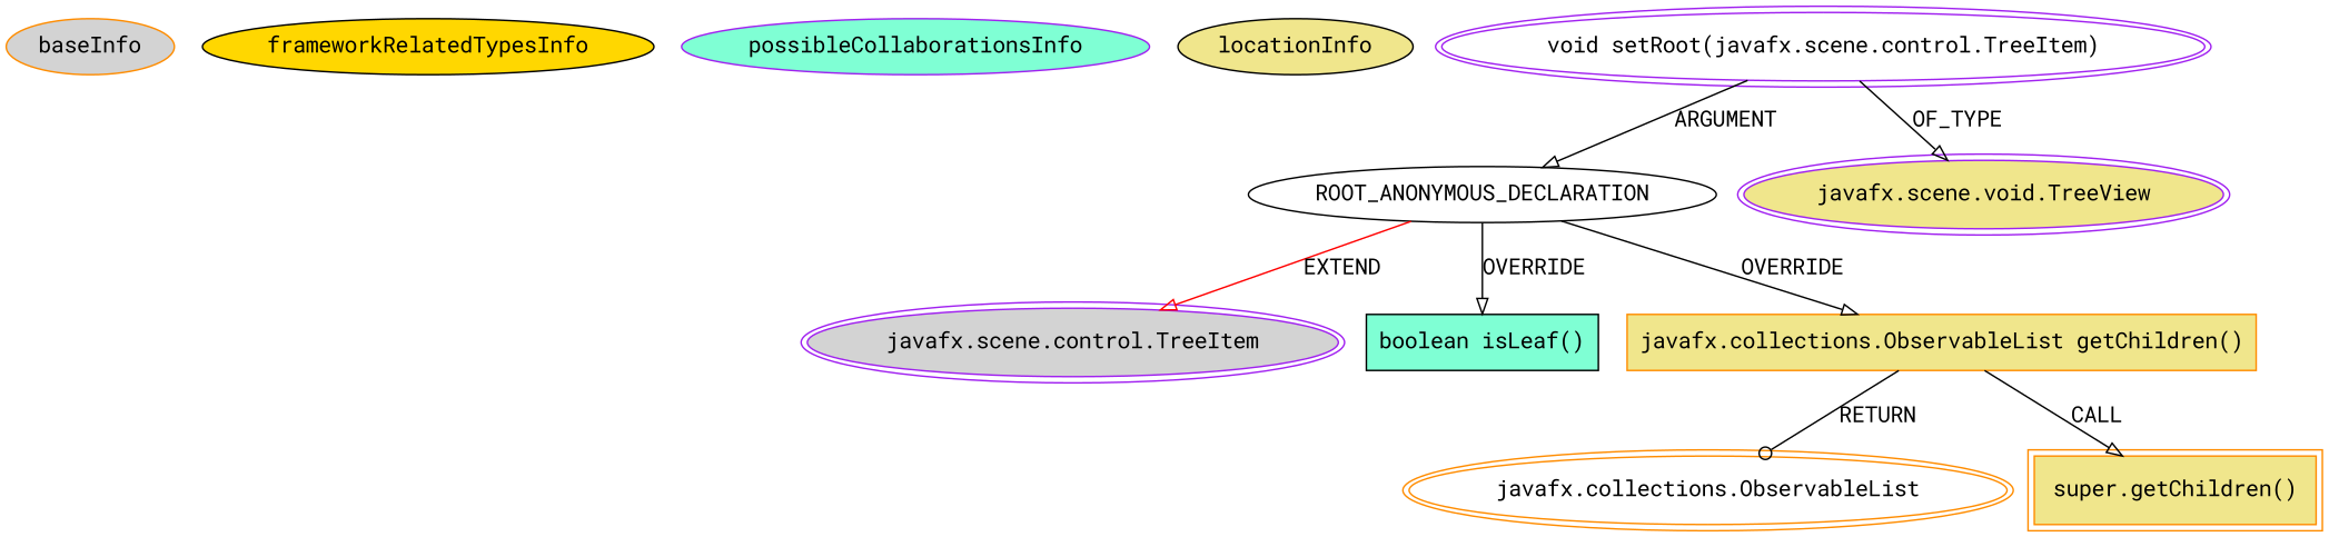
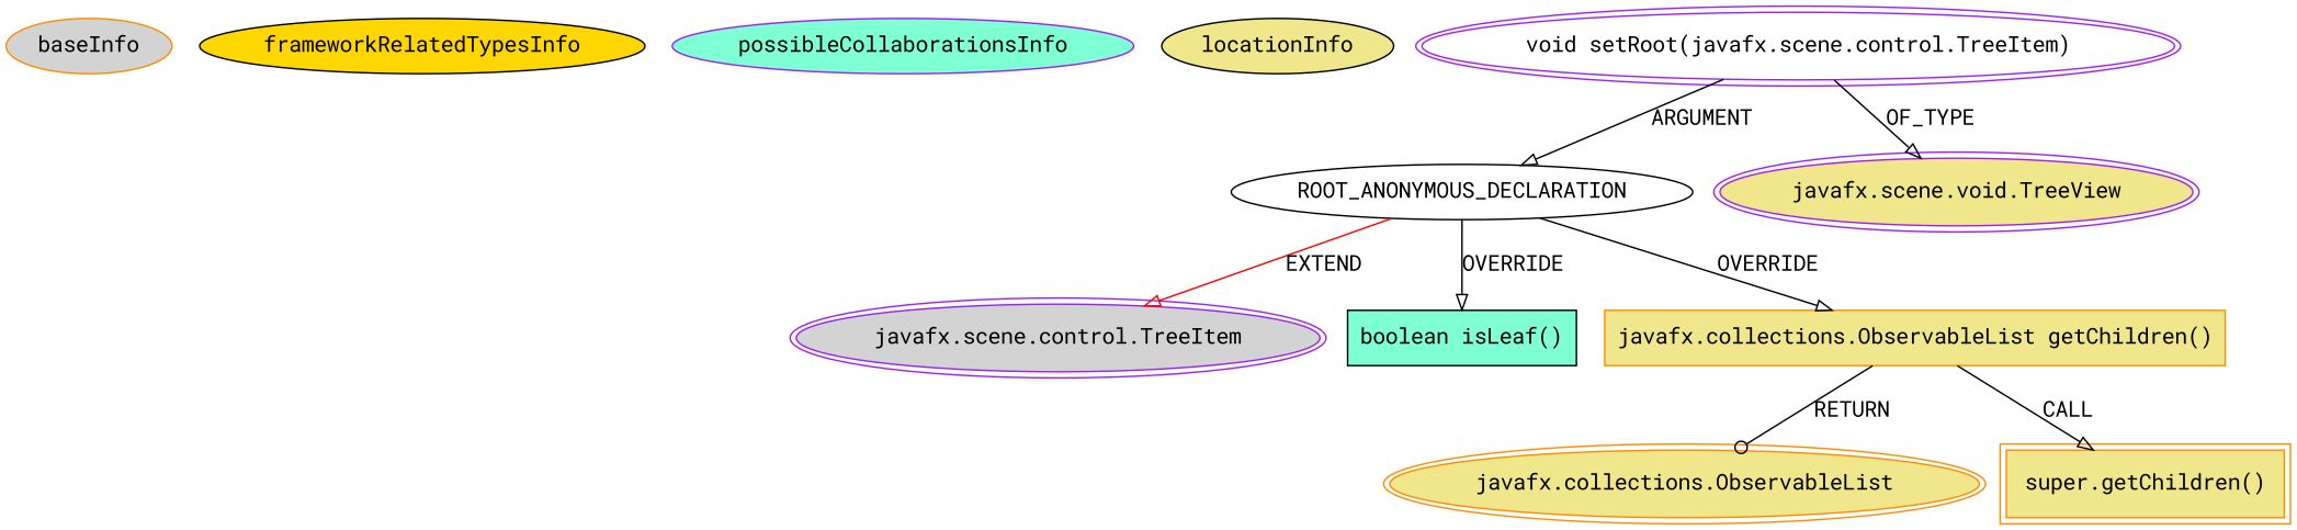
  digraph {
    fontname="Roboto Mono"
    node [color=darkorange fillcolor=khaki fontname="Roboto Mono" style=filled isFrameworkType=true]
    edge [arrowhead=onormal fontname="Roboto Mono"]
    baseInfo [category=extension_graph fillcolor=lightgrey graphId=4072 isAnonymous=true possibleRelation=false isFrameworkType=""]
    frameworkRelatedTypesInfo [0="javafx.scene.control.TreeItem" color=black fillcolor=gold isFrameworkType=""]
    possibleCollaborationsInfo [color=purple fillcolor=aquamarine isFrameworkType=""]
    locationInfo [color=black contextSignature="void loadIsoFile(java.lang.String)" filePath="/sannies-isoviewer-fx/isoviewer-fx-master/src/main/java/com/googlecode/mp4parser/mp4inspector/IsoFileTreeView.java" graphId=4072 projectName="sannies-isoviewer-fx" isFrameworkType=""]
    n5 [color=black fillcolor=white isFrameworkType=false label=ROOT_ANONYMOUS_DECLARATION vertexType=ROOT_ANONYMOUS_DECLARATION]
    n6 [color=purple fillcolor=lightgrey label="javafx.scene.control.TreeItem" peripheries=2 vertexType=FRAMEWORK_CLASS_TYPE]
    n7 [color=black fillcolor=aquamarine isFrameworkType=false label="boolean isLeaf()" shape=box vertexType=OVERRIDING_METHOD_DECLARATION]
    n8 [isFrameworkType=false label="javafx.collections.ObservableList getChildren()" shape=box vertexType=OVERRIDING_METHOD_DECLARATION]
-   n9 [fillcolor=white label="javafx.collections.ObservableList" peripheries=2 vertexType=FRAMEWORK_INTERFACE_TYPE]
+   n9 [label="javafx.collections.ObservableList" peripheries=2 vertexType=FRAMEWORK_INTERFACE_TYPE]
    n10 [label="super.getChildren()" peripheries=2 shape=box vertexType=SUPER_CALL]
    n11 [color=purple fillcolor=white label="void setRoot(javafx.scene.control.TreeItem)" peripheries=2 vertexType=OUTSIDE_CALL]
    n12 [color=purple label="javafx.scene.void.TreeView" peripheries=2 vertexType=FRAMEWORK_CLASS_TYPE]
    n5 -> n6 [color=red label=EXTEND]
    n5 -> n7 [label=OVERRIDE]
    n5 -> n8 [label=OVERRIDE]
    n8 -> n9 [arrowhead=odot label=RETURN]
    n8 -> n10 [label=CALL]
    n11 -> n5 [label=ARGUMENT]
    n11 -> n12 [label=OF_TYPE]
  }
